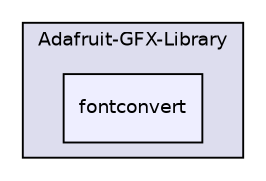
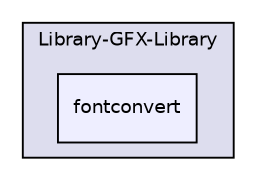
  digraph {
    compound=true
    n1 [fillcolor="#eeeeff" fontname=Helvetica fontsize=10 label=fontconvert pencolor=black shape=box style=filled]
    subgraph cluster_1 {
      bgcolor="#ddddee"
      fontname=Helvetica
      fontsize=10
-     label="Adafruit-GFX-Library"
+     label="Library-GFX-Library"
      pencolor=black
      n1
    }
  }
